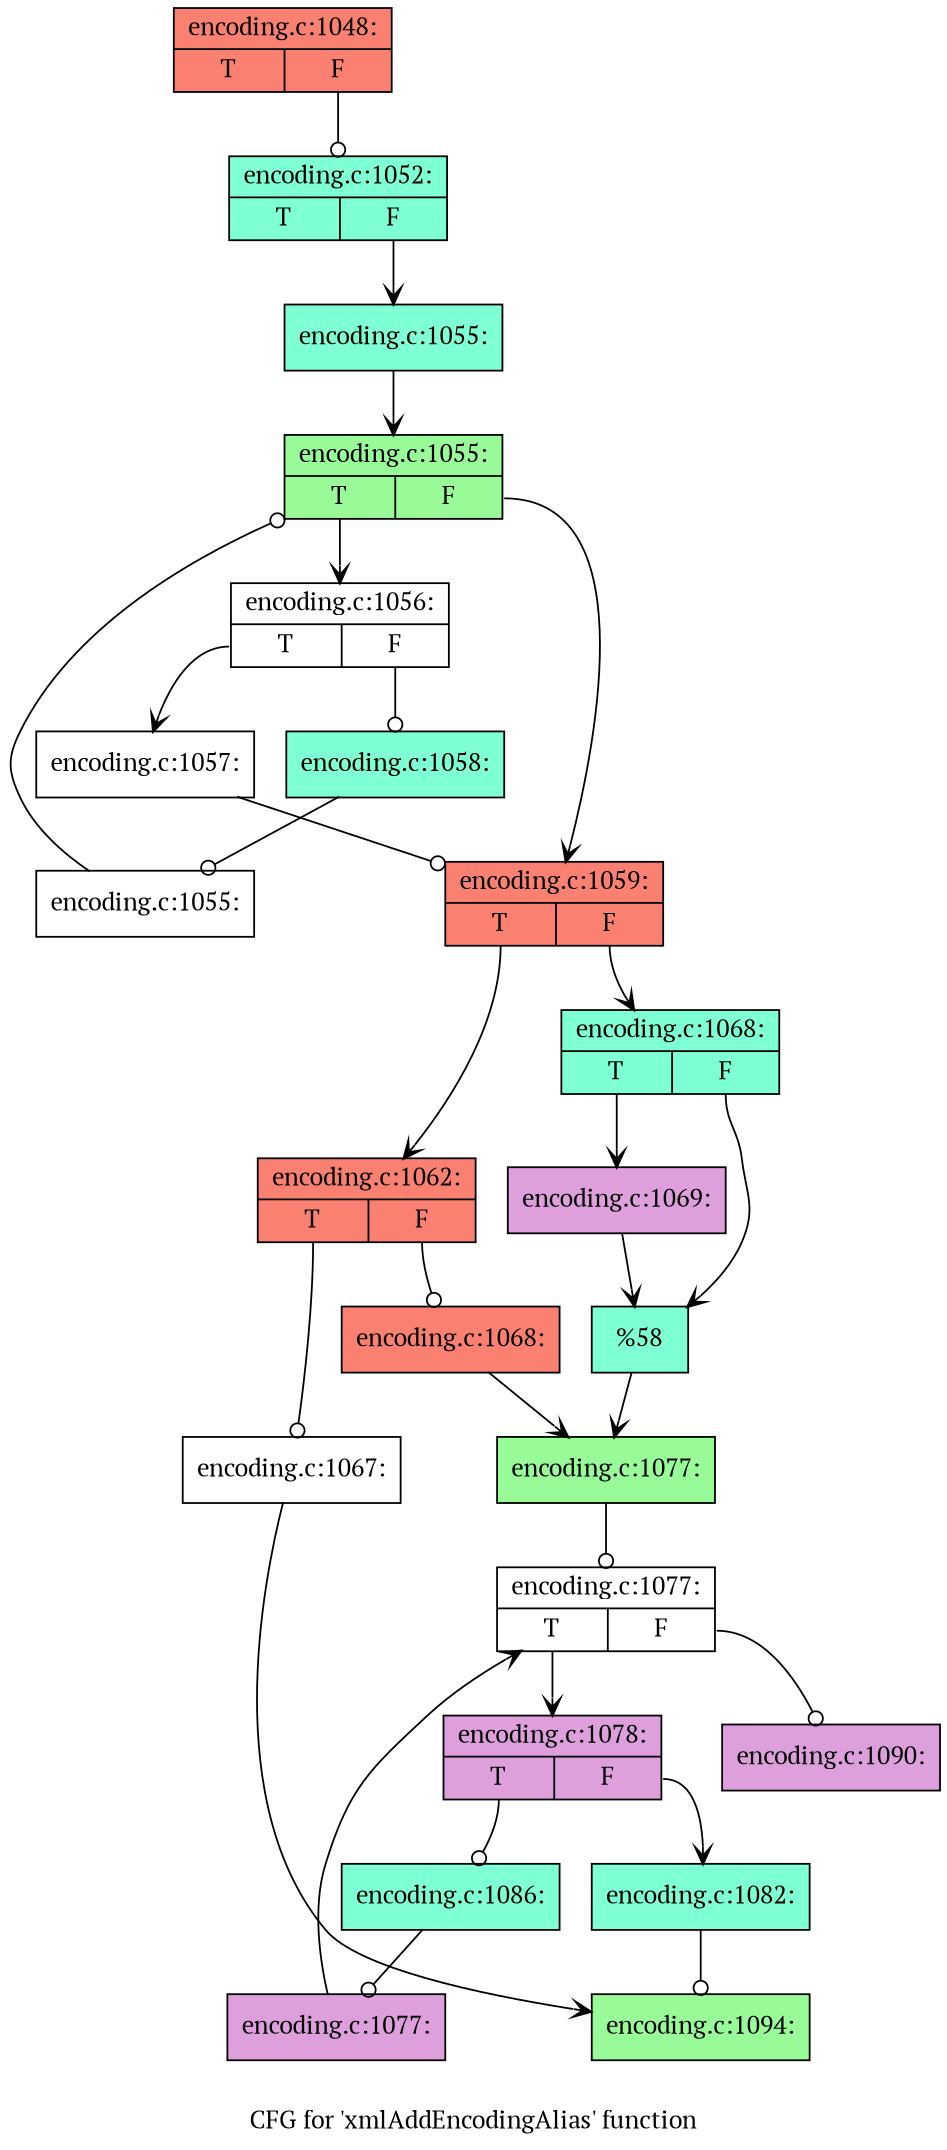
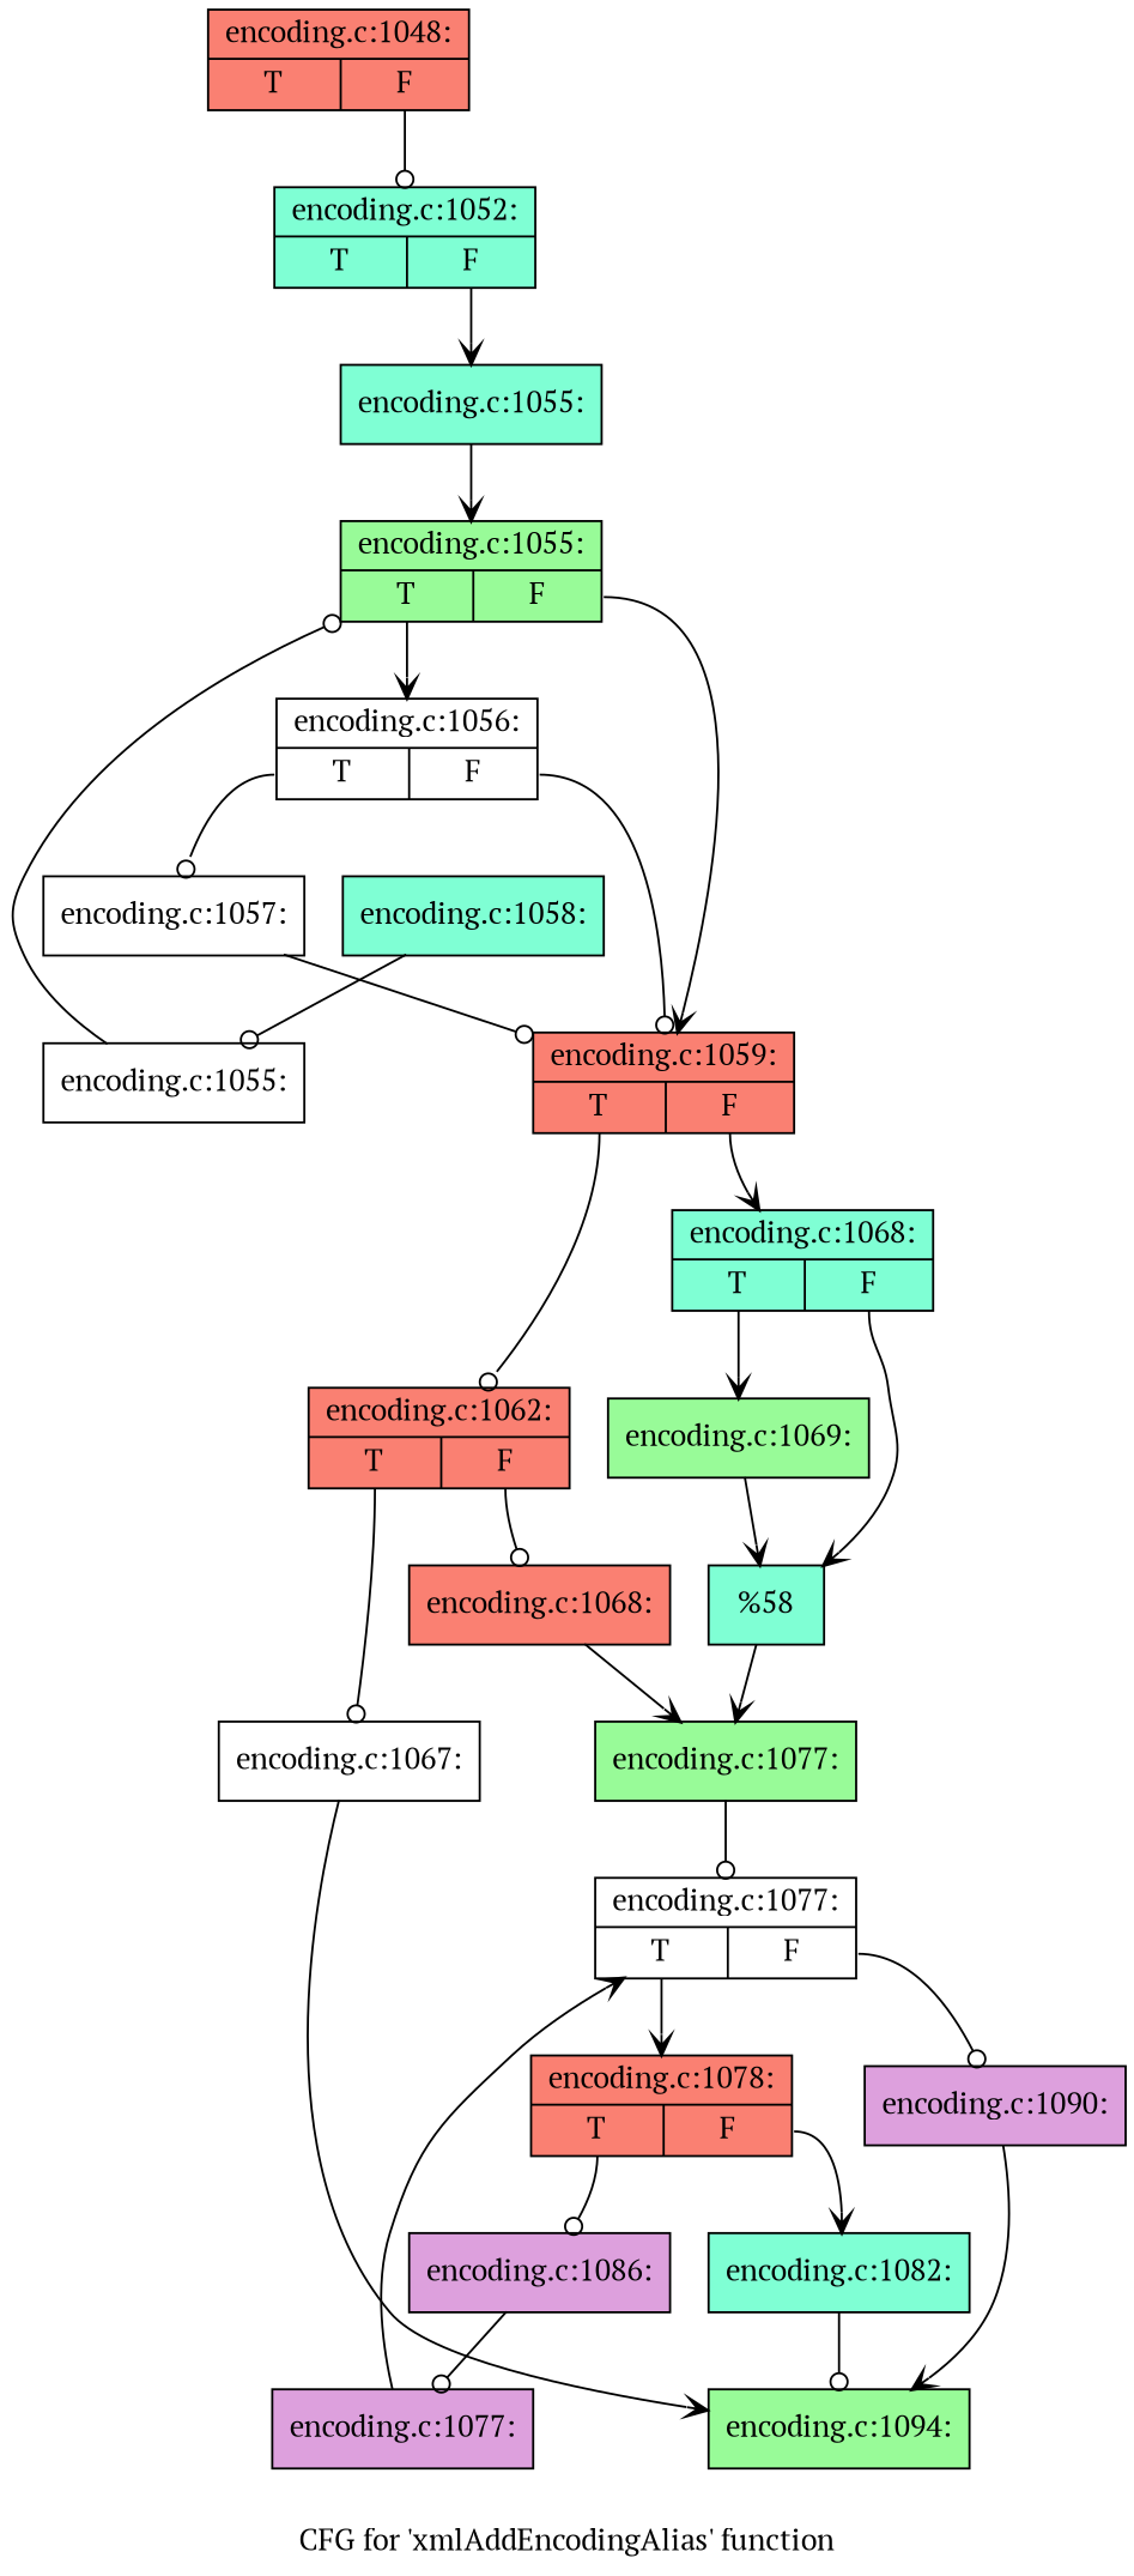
  digraph {
    fontname="PT Serif"
    label="CFG for 'xmlAddEncodingAlias' function"
    node [fillcolor=aquamarine fontname="PT Serif" shape=record style=filled]
    edge [arrowhead=vee fontname="PT Serif"]
    n1 [fillcolor=salmon label="{encoding.c:1048:|{<s0>T|<s1>F}}"]
    n2 [label="{encoding.c:1052:|{<s0>T|<s1>F}}"]
    n3 [label="{encoding.c:1055:}"]
    n4 [fillcolor=palegreen label="{encoding.c:1094:}"]
    n5 [fillcolor=palegreen label="{encoding.c:1055:|{<s0>T|<s1>F}}"]
    n6 [fillcolor=white label="{encoding.c:1056:|{<s0>T|<s1>F}}"]
    n7 [fillcolor=salmon label="{encoding.c:1059:|{<s0>T|<s1>F}}"]
    n8 [fillcolor=white label="{encoding.c:1057:}"]
    n9 [label="{encoding.c:1058:}"]
    n10 [fillcolor=salmon label="{encoding.c:1062:|{<s0>T|<s1>F}}"]
    n11 [label="{encoding.c:1068:|{<s0>T|<s1>F}}"]
    n12 [fillcolor=white label="{encoding.c:1055:}"]
    n13 [fillcolor=white label="{encoding.c:1067:}"]
    n14 [fillcolor=salmon label="{encoding.c:1068:}"]
-   n15 [fillcolor=plum label="{encoding.c:1069:}"]
+   n15 [fillcolor=palegreen label="{encoding.c:1069:}"]
    n16 [label="{%58}"]
    n17 [fillcolor=palegreen label="{encoding.c:1077:}"]
    n18 [fillcolor=white label="{encoding.c:1077:|{<s0>T|<s1>F}}"]
-   n19 [fillcolor=plum label="{encoding.c:1078:|{<s0>T|<s1>F}}"]
+   n19 [fillcolor=salmon label="{encoding.c:1078:|{<s0>T|<s1>F}}"]
    n20 [fillcolor=plum label="{encoding.c:1090:}"]
-   n21 [label="{encoding.c:1086:}"]
+   n21 [fillcolor=plum label="{encoding.c:1086:}"]
    n22 [label="{encoding.c:1082:}"]
    n23 [fillcolor=plum label="{encoding.c:1077:}"]
    n1 -> n2 [arrowhead=odot tailport=s1]
    n2 -> n3 [tailport=s1]
    n3 -> n5
    n5 -> n6 [tailport=s0]
    n5 -> n7 [tailport=s1]
-   n6 -> n8 [tailport=s0]
-   n6 -> n9 [arrowhead=odot tailport=s1]
-   n7 -> n10 [tailport=s0]
+   n6 -> n8 [arrowhead=odot tailport=s0]
+   n6 -> n7 [arrowhead=odot tailport=s1]
+   n7 -> n10 [arrowhead=odot tailport=s0]
    n7 -> n11 [tailport=s1]
    n8 -> n7 [arrowhead=odot]
    n9 -> n12 [arrowhead=odot]
    n10 -> n13 [arrowhead=odot tailport=s0]
    n10 -> n14 [arrowhead=odot tailport=s1]
    n11 -> n15 [tailport=s0]
    n11 -> n16 [tailport=s1]
    n12 -> n5 [arrowhead=odot]
    n13 -> n4
    n14 -> n17
    n15 -> n16
    n16 -> n17
    n17 -> n18 [arrowhead=odot]
    n18 -> n19 [tailport=s0]
    n18 -> n20 [arrowhead=odot tailport=s1]
    n19 -> n21 [arrowhead=odot tailport=s0]
    n19 -> n22 [tailport=s1]
+   n20 -> n4
    n21 -> n23 [arrowhead=odot]
    n22 -> n4 [arrowhead=odot]
    n23 -> n18
  }
